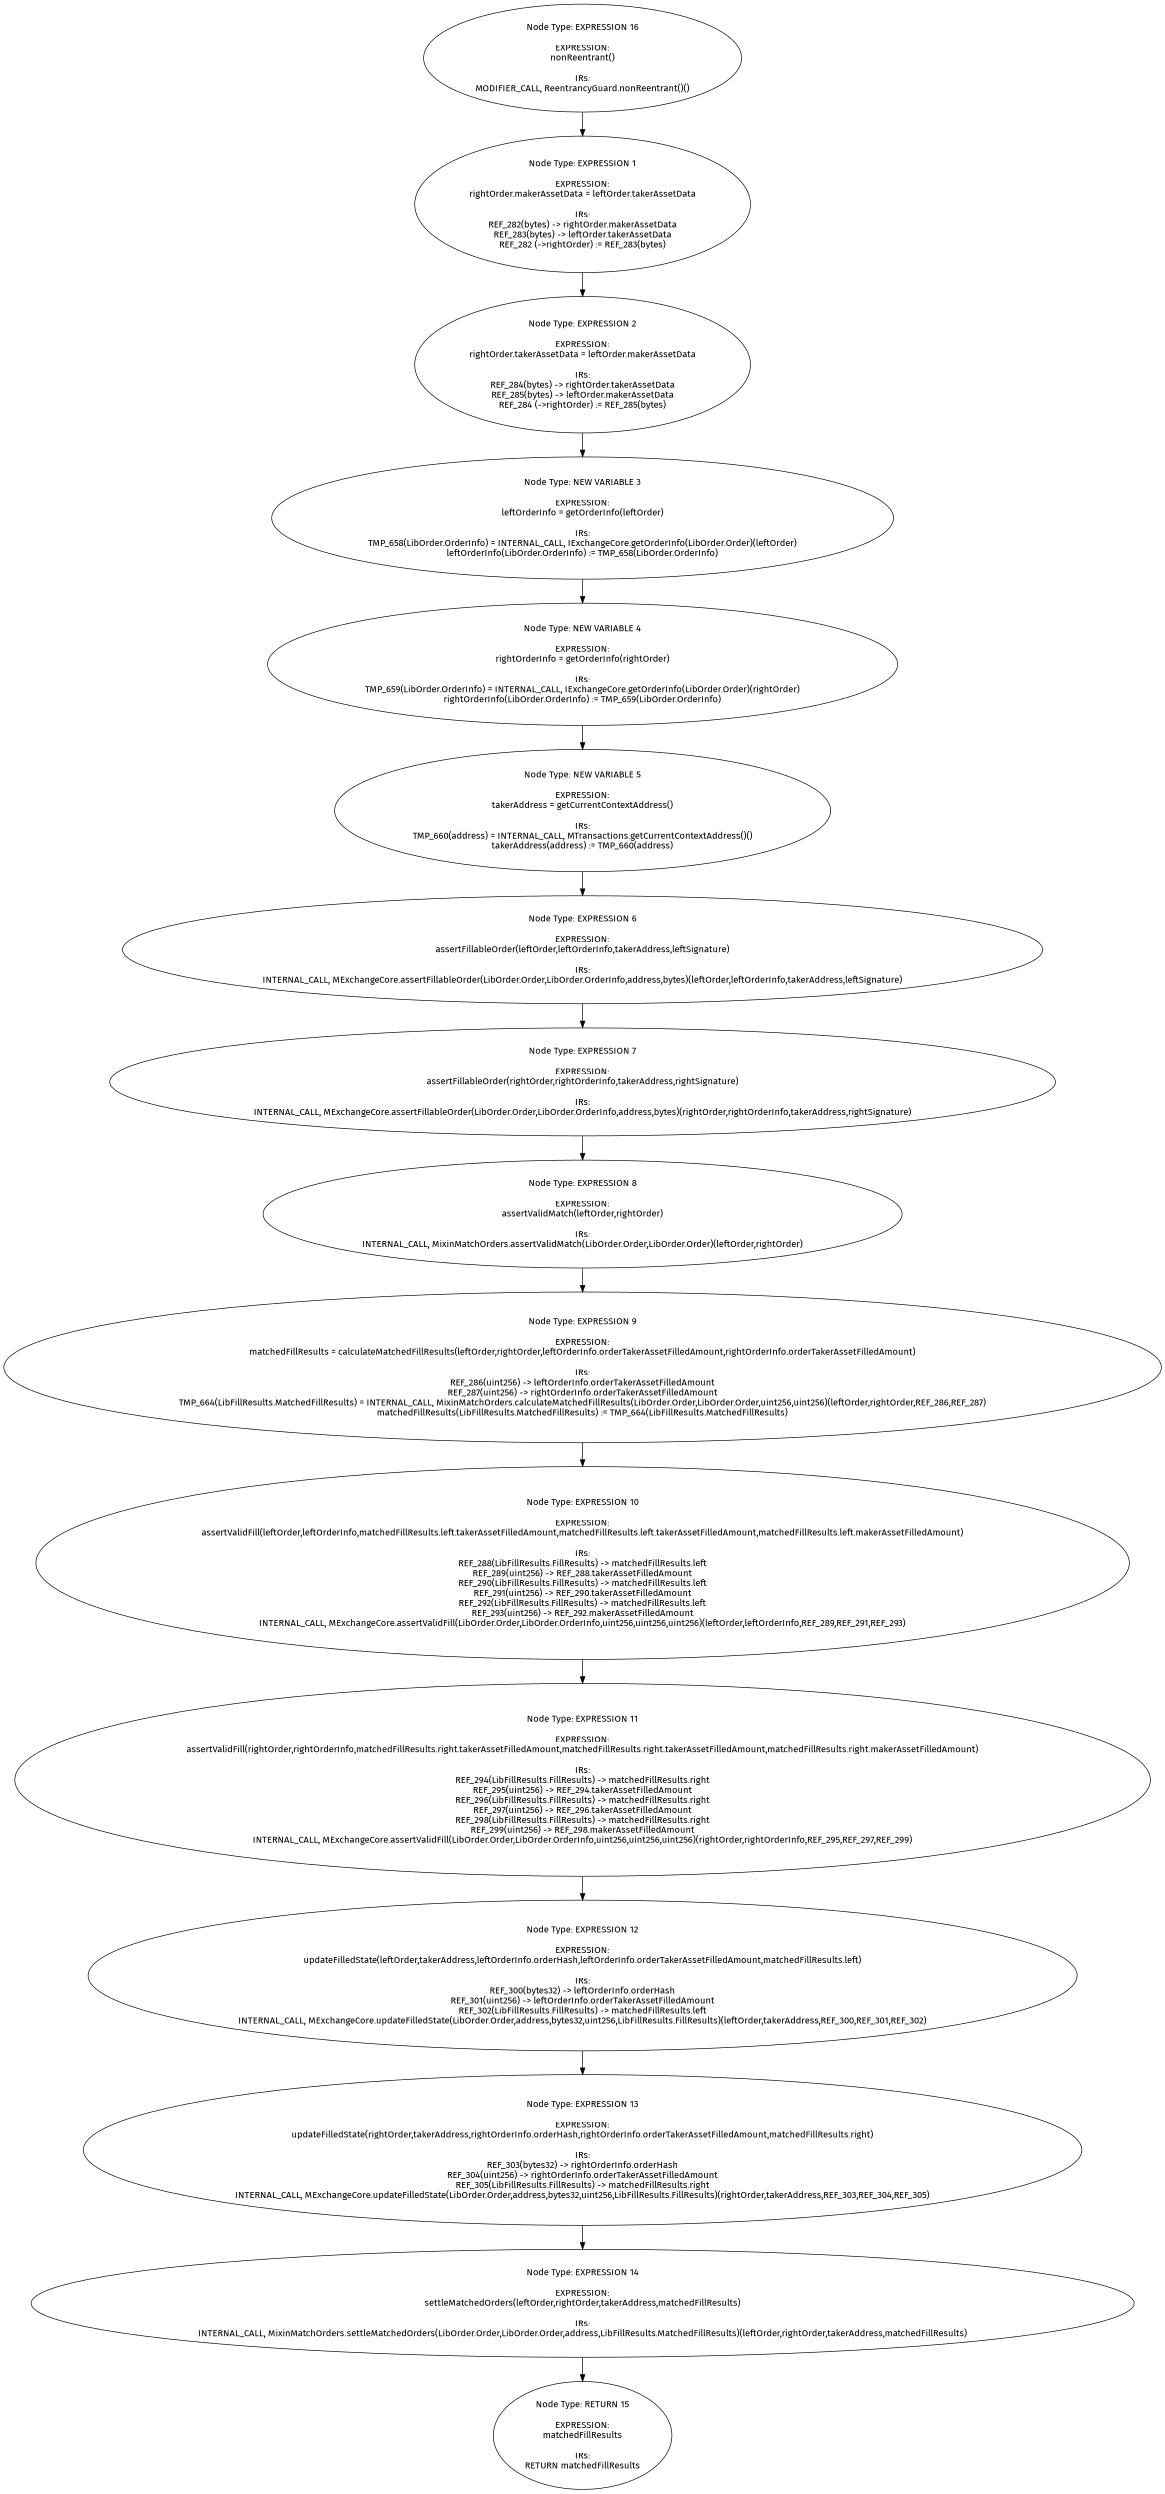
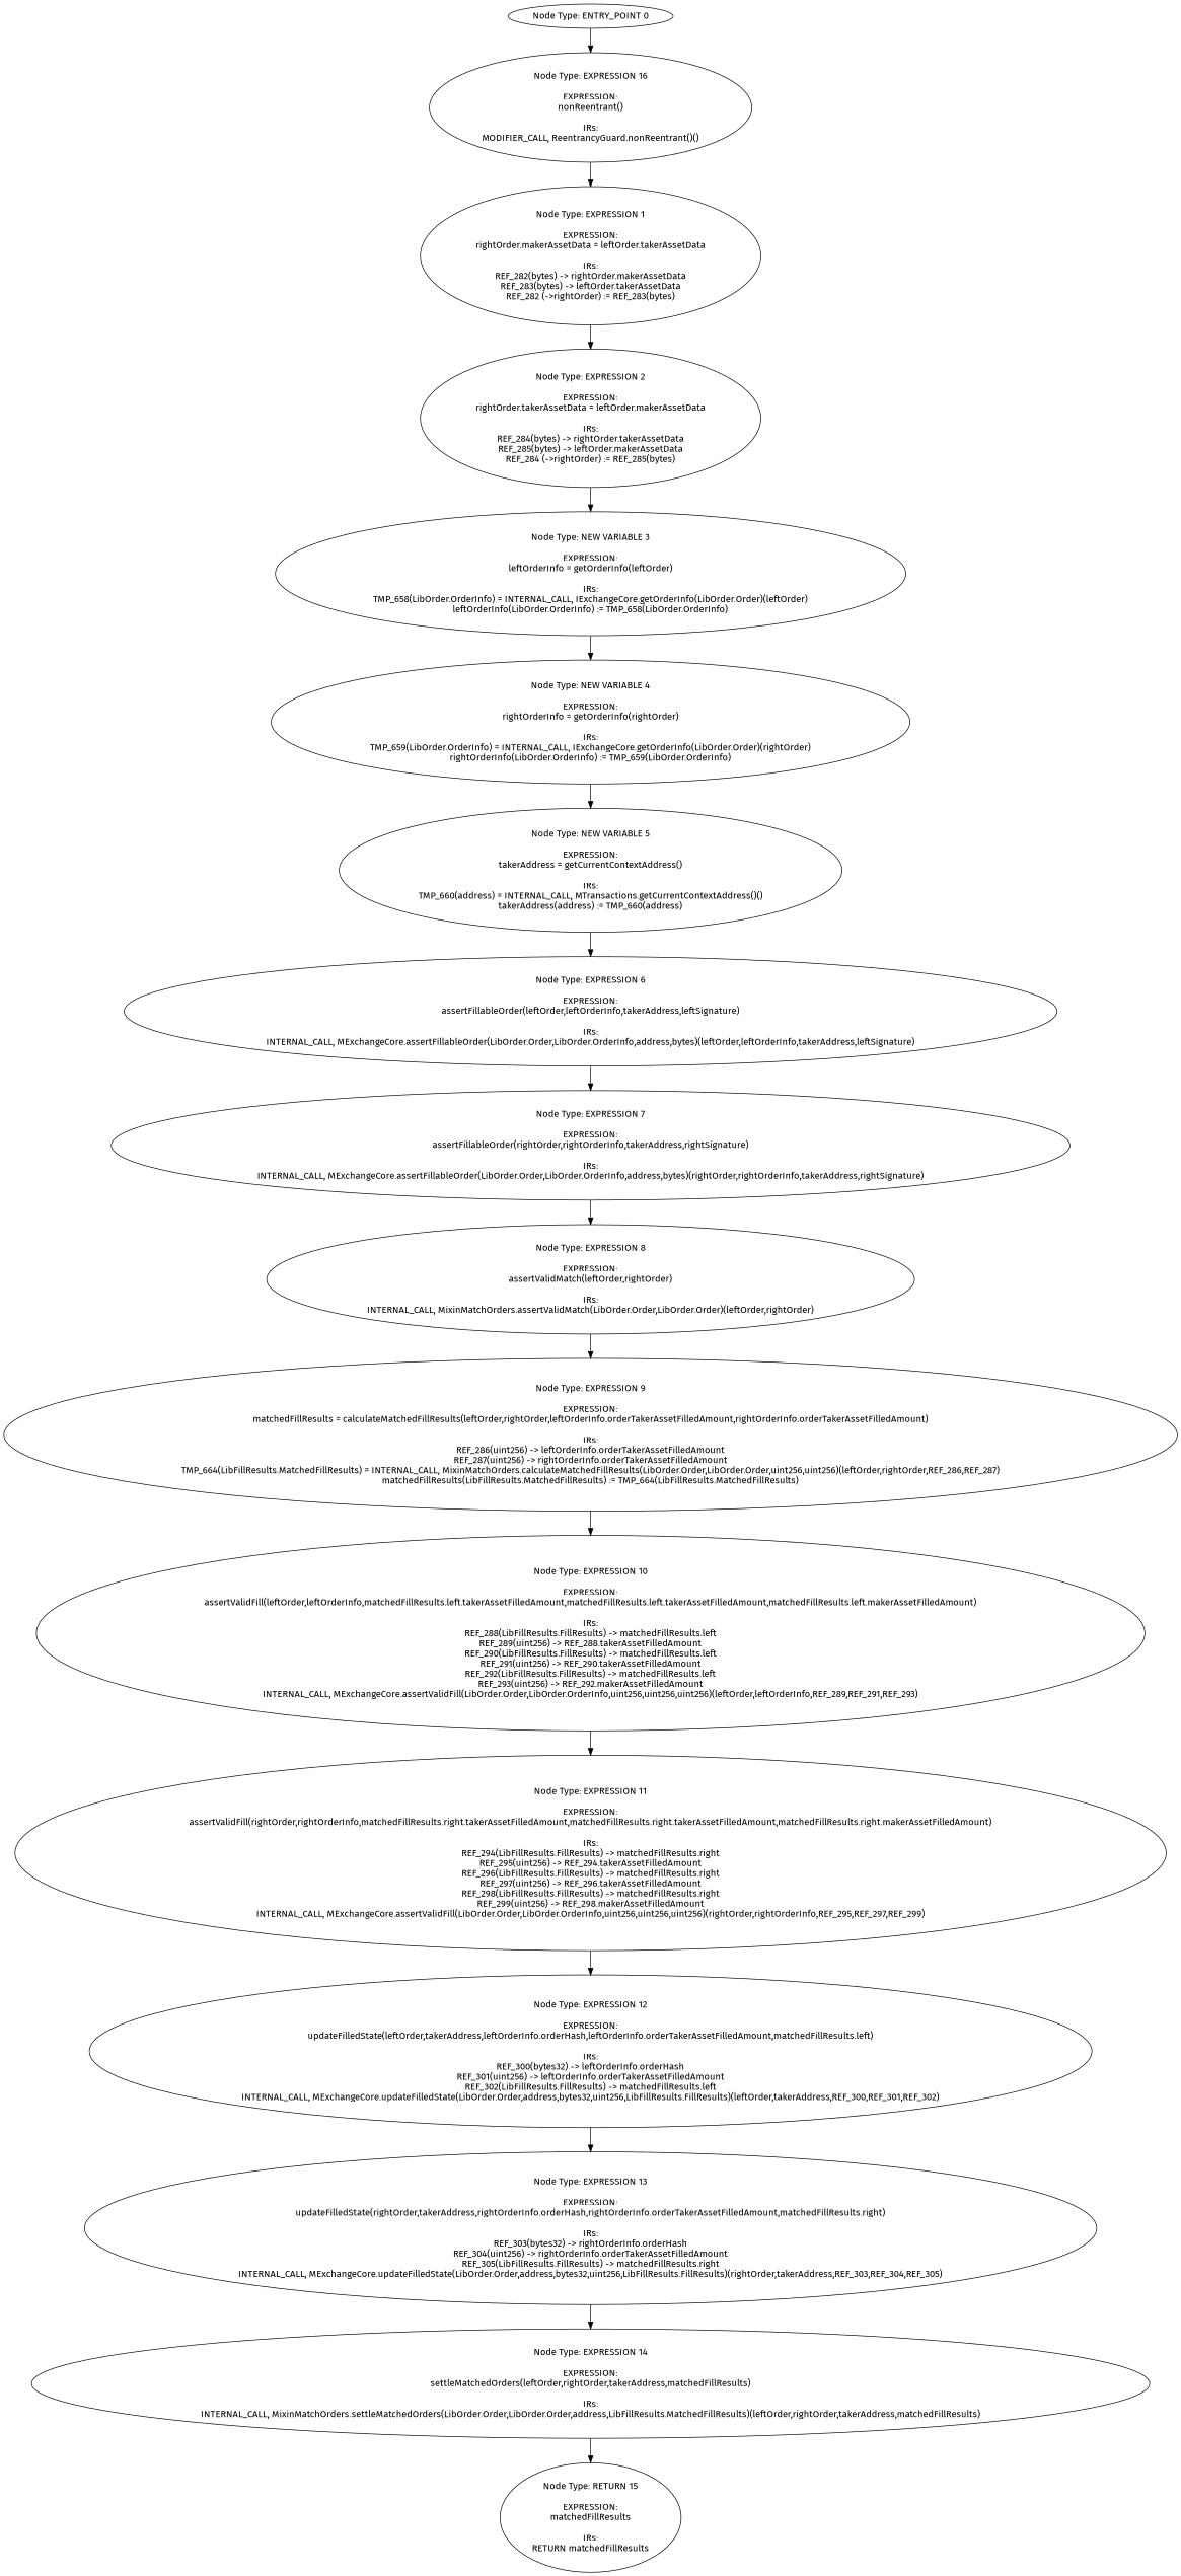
  digraph {
    fontname="Fira Sans"
    node [fontname="Fira Sans"]
    edge [fontname="Fira Sans"]
+   n1 [label="Node Type: ENTRY_POINT 0\n"]
    n2 [label="Node Type: EXPRESSION 16\n\nEXPRESSION:\nnonReentrant()\n\nIRs:\nMODIFIER_CALL, ReentrancyGuard.nonReentrant()()"]
    n3 [label="Node Type: EXPRESSION 1\n\nEXPRESSION:\nrightOrder.makerAssetData = leftOrder.takerAssetData\n\nIRs:\nREF_282(bytes) -> rightOrder.makerAssetData\nREF_283(bytes) -> leftOrder.takerAssetData\nREF_282 (->rightOrder) := REF_283(bytes)"]
    n4 [label="Node Type: EXPRESSION 2\n\nEXPRESSION:\nrightOrder.takerAssetData = leftOrder.makerAssetData\n\nIRs:\nREF_284(bytes) -> rightOrder.takerAssetData\nREF_285(bytes) -> leftOrder.makerAssetData\nREF_284 (->rightOrder) := REF_285(bytes)"]
    n5 [label="Node Type: NEW VARIABLE 3\n\nEXPRESSION:\nleftOrderInfo = getOrderInfo(leftOrder)\n\nIRs:\nTMP_658(LibOrder.OrderInfo) = INTERNAL_CALL, IExchangeCore.getOrderInfo(LibOrder.Order)(leftOrder)\nleftOrderInfo(LibOrder.OrderInfo) := TMP_658(LibOrder.OrderInfo)"]
    n6 [label="Node Type: NEW VARIABLE 4\n\nEXPRESSION:\nrightOrderInfo = getOrderInfo(rightOrder)\n\nIRs:\nTMP_659(LibOrder.OrderInfo) = INTERNAL_CALL, IExchangeCore.getOrderInfo(LibOrder.Order)(rightOrder)\nrightOrderInfo(LibOrder.OrderInfo) := TMP_659(LibOrder.OrderInfo)"]
    n7 [label="Node Type: NEW VARIABLE 5\n\nEXPRESSION:\ntakerAddress = getCurrentContextAddress()\n\nIRs:\nTMP_660(address) = INTERNAL_CALL, MTransactions.getCurrentContextAddress()()\ntakerAddress(address) := TMP_660(address)"]
    n8 [label="Node Type: EXPRESSION 6\n\nEXPRESSION:\nassertFillableOrder(leftOrder,leftOrderInfo,takerAddress,leftSignature)\n\nIRs:\nINTERNAL_CALL, MExchangeCore.assertFillableOrder(LibOrder.Order,LibOrder.OrderInfo,address,bytes)(leftOrder,leftOrderInfo,takerAddress,leftSignature)"]
    n9 [label="Node Type: EXPRESSION 7\n\nEXPRESSION:\nassertFillableOrder(rightOrder,rightOrderInfo,takerAddress,rightSignature)\n\nIRs:\nINTERNAL_CALL, MExchangeCore.assertFillableOrder(LibOrder.Order,LibOrder.OrderInfo,address,bytes)(rightOrder,rightOrderInfo,takerAddress,rightSignature)"]
    n10 [label="Node Type: EXPRESSION 8\n\nEXPRESSION:\nassertValidMatch(leftOrder,rightOrder)\n\nIRs:\nINTERNAL_CALL, MixinMatchOrders.assertValidMatch(LibOrder.Order,LibOrder.Order)(leftOrder,rightOrder)"]
    n11 [label="Node Type: EXPRESSION 9\n\nEXPRESSION:\nmatchedFillResults = calculateMatchedFillResults(leftOrder,rightOrder,leftOrderInfo.orderTakerAssetFilledAmount,rightOrderInfo.orderTakerAssetFilledAmount)\n\nIRs:\nREF_286(uint256) -> leftOrderInfo.orderTakerAssetFilledAmount\nREF_287(uint256) -> rightOrderInfo.orderTakerAssetFilledAmount\nTMP_664(LibFillResults.MatchedFillResults) = INTERNAL_CALL, MixinMatchOrders.calculateMatchedFillResults(LibOrder.Order,LibOrder.Order,uint256,uint256)(leftOrder,rightOrder,REF_286,REF_287)\nmatchedFillResults(LibFillResults.MatchedFillResults) := TMP_664(LibFillResults.MatchedFillResults)"]
    n12 [label="Node Type: EXPRESSION 10\n\nEXPRESSION:\nassertValidFill(leftOrder,leftOrderInfo,matchedFillResults.left.takerAssetFilledAmount,matchedFillResults.left.takerAssetFilledAmount,matchedFillResults.left.makerAssetFilledAmount)\n\nIRs:\nREF_288(LibFillResults.FillResults) -> matchedFillResults.left\nREF_289(uint256) -> REF_288.takerAssetFilledAmount\nREF_290(LibFillResults.FillResults) -> matchedFillResults.left\nREF_291(uint256) -> REF_290.takerAssetFilledAmount\nREF_292(LibFillResults.FillResults) -> matchedFillResults.left\nREF_293(uint256) -> REF_292.makerAssetFilledAmount\nINTERNAL_CALL, MExchangeCore.assertValidFill(LibOrder.Order,LibOrder.OrderInfo,uint256,uint256,uint256)(leftOrder,leftOrderInfo,REF_289,REF_291,REF_293)"]
    n13 [label="Node Type: EXPRESSION 11\n\nEXPRESSION:\nassertValidFill(rightOrder,rightOrderInfo,matchedFillResults.right.takerAssetFilledAmount,matchedFillResults.right.takerAssetFilledAmount,matchedFillResults.right.makerAssetFilledAmount)\n\nIRs:\nREF_294(LibFillResults.FillResults) -> matchedFillResults.right\nREF_295(uint256) -> REF_294.takerAssetFilledAmount\nREF_296(LibFillResults.FillResults) -> matchedFillResults.right\nREF_297(uint256) -> REF_296.takerAssetFilledAmount\nREF_298(LibFillResults.FillResults) -> matchedFillResults.right\nREF_299(uint256) -> REF_298.makerAssetFilledAmount\nINTERNAL_CALL, MExchangeCore.assertValidFill(LibOrder.Order,LibOrder.OrderInfo,uint256,uint256,uint256)(rightOrder,rightOrderInfo,REF_295,REF_297,REF_299)"]
    n14 [label="Node Type: EXPRESSION 12\n\nEXPRESSION:\nupdateFilledState(leftOrder,takerAddress,leftOrderInfo.orderHash,leftOrderInfo.orderTakerAssetFilledAmount,matchedFillResults.left)\n\nIRs:\nREF_300(bytes32) -> leftOrderInfo.orderHash\nREF_301(uint256) -> leftOrderInfo.orderTakerAssetFilledAmount\nREF_302(LibFillResults.FillResults) -> matchedFillResults.left\nINTERNAL_CALL, MExchangeCore.updateFilledState(LibOrder.Order,address,bytes32,uint256,LibFillResults.FillResults)(leftOrder,takerAddress,REF_300,REF_301,REF_302)"]
    n15 [label="Node Type: EXPRESSION 13\n\nEXPRESSION:\nupdateFilledState(rightOrder,takerAddress,rightOrderInfo.orderHash,rightOrderInfo.orderTakerAssetFilledAmount,matchedFillResults.right)\n\nIRs:\nREF_303(bytes32) -> rightOrderInfo.orderHash\nREF_304(uint256) -> rightOrderInfo.orderTakerAssetFilledAmount\nREF_305(LibFillResults.FillResults) -> matchedFillResults.right\nINTERNAL_CALL, MExchangeCore.updateFilledState(LibOrder.Order,address,bytes32,uint256,LibFillResults.FillResults)(rightOrder,takerAddress,REF_303,REF_304,REF_305)"]
    n16 [label="Node Type: EXPRESSION 14\n\nEXPRESSION:\nsettleMatchedOrders(leftOrder,rightOrder,takerAddress,matchedFillResults)\n\nIRs:\nINTERNAL_CALL, MixinMatchOrders.settleMatchedOrders(LibOrder.Order,LibOrder.Order,address,LibFillResults.MatchedFillResults)(leftOrder,rightOrder,takerAddress,matchedFillResults)"]
    n17 [label="Node Type: RETURN 15\n\nEXPRESSION:\nmatchedFillResults\n\nIRs:\nRETURN matchedFillResults"]
+   n1 -> n2
    n2 -> n3
    n3 -> n4
    n4 -> n5
    n5 -> n6
    n6 -> n7
    n7 -> n8
    n8 -> n9
    n9 -> n10
    n10 -> n11
    n11 -> n12
    n12 -> n13
    n13 -> n14
    n14 -> n15
    n15 -> n16
    n16 -> n17
  }
